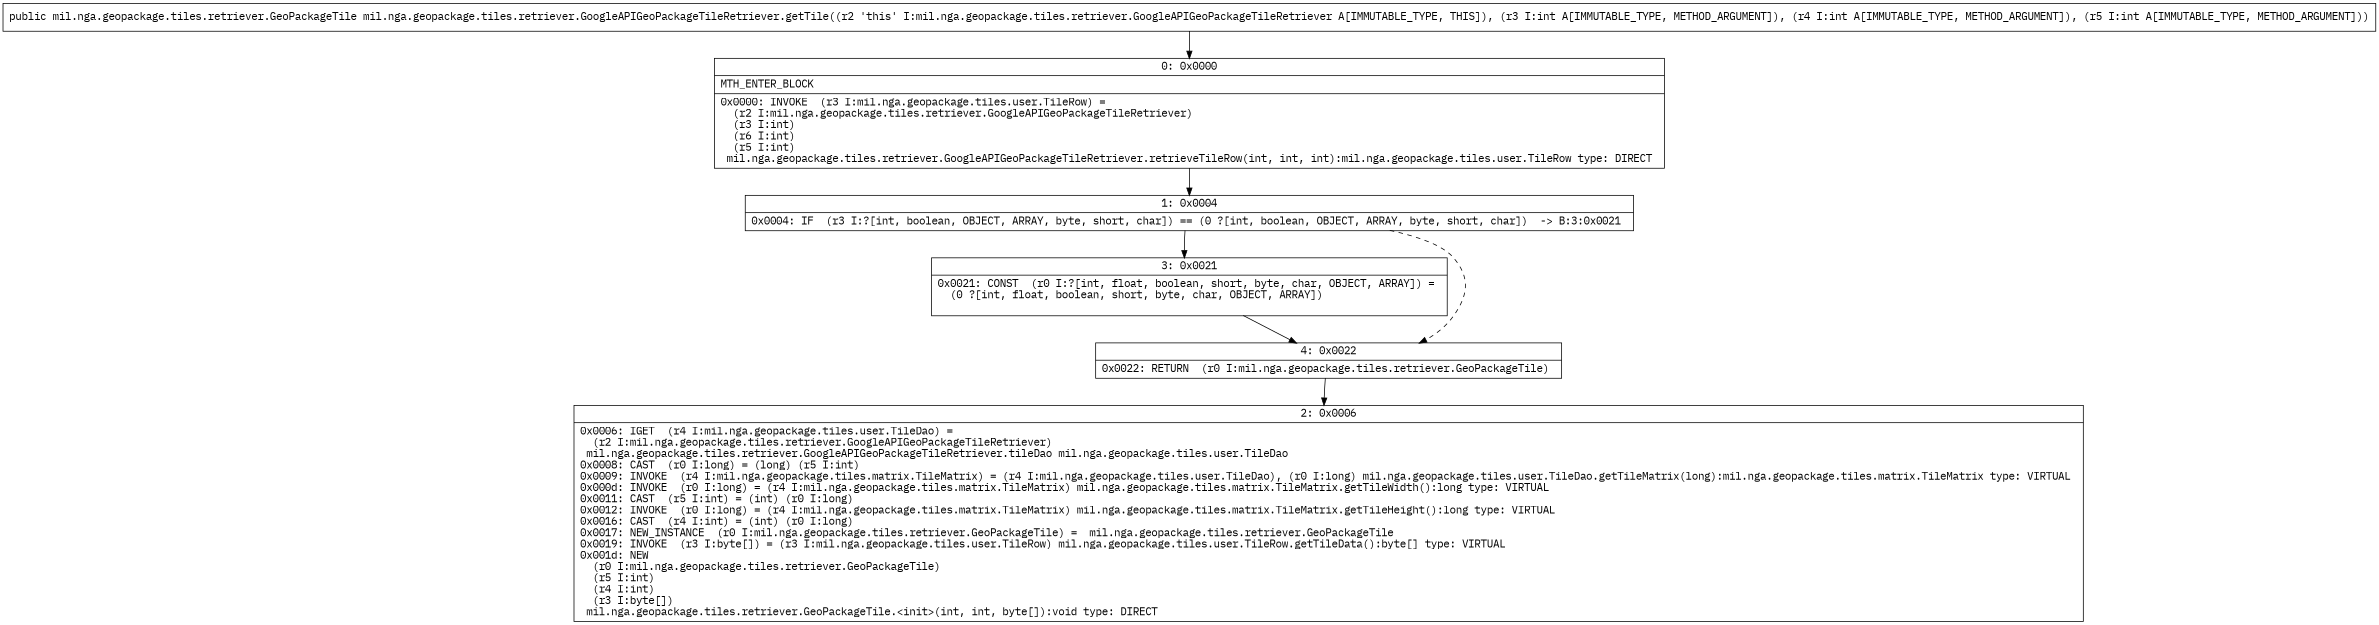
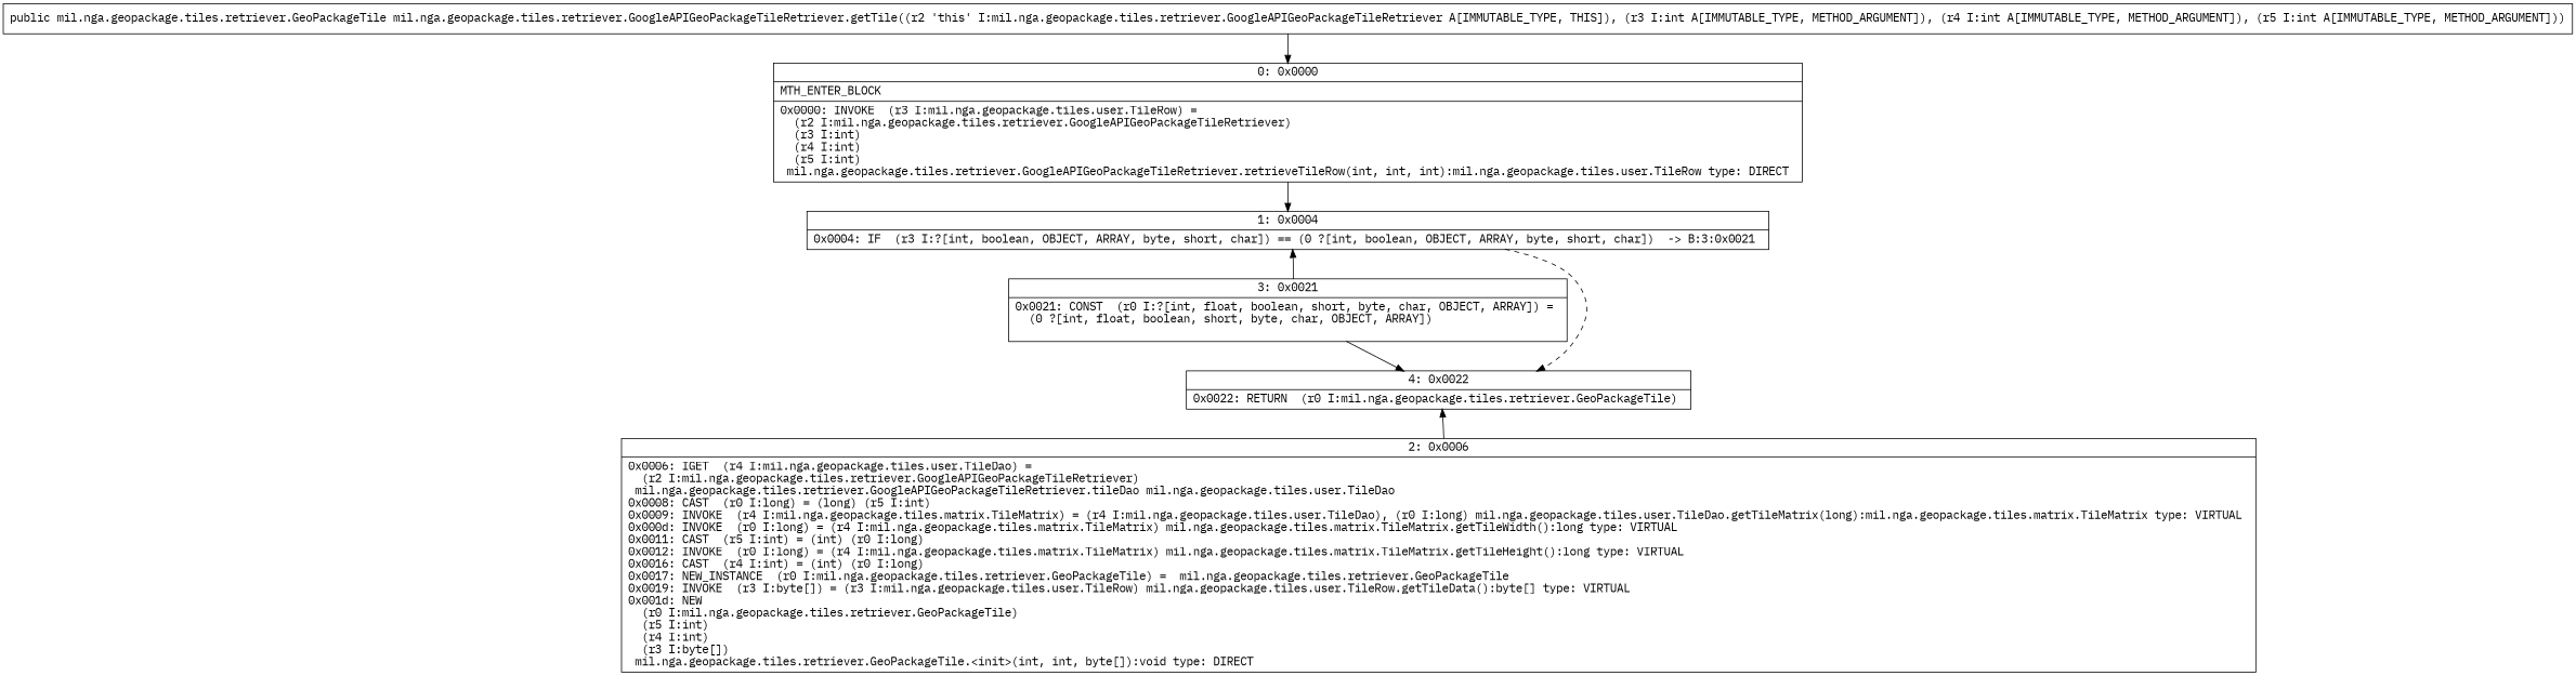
  digraph {
    fontname="IBM Plex Mono"
    node [fontname="IBM Plex Mono" shape=record]
    edge [fontname="IBM Plex Mono"]
-   n1 [label="{0\:\ 0x0000|MTH_ENTER_BLOCK\l|0x0000: INVOKE  (r3 I:mil.nga.geopackage.tiles.user.TileRow) = \l  (r2 I:mil.nga.geopackage.tiles.retriever.GoogleAPIGeoPackageTileRetriever)\l  (r3 I:int)\l  (r6 I:int)\l  (r5 I:int)\l mil.nga.geopackage.tiles.retriever.GoogleAPIGeoPackageTileRetriever.retrieveTileRow(int, int, int):mil.nga.geopackage.tiles.user.TileRow type: DIRECT \l}"]
+   n1 [label="{0\:\ 0x0000|MTH_ENTER_BLOCK\l|0x0000: INVOKE  (r3 I:mil.nga.geopackage.tiles.user.TileRow) = \l  (r2 I:mil.nga.geopackage.tiles.retriever.GoogleAPIGeoPackageTileRetriever)\l  (r3 I:int)\l  (r4 I:int)\l  (r5 I:int)\l mil.nga.geopackage.tiles.retriever.GoogleAPIGeoPackageTileRetriever.retrieveTileRow(int, int, int):mil.nga.geopackage.tiles.user.TileRow type: DIRECT \l}"]
    n2 [label="{1\:\ 0x0004|0x0004: IF  (r3 I:?[int, boolean, OBJECT, ARRAY, byte, short, char]) == (0 ?[int, boolean, OBJECT, ARRAY, byte, short, char])  \-\> B:3:0x0021 \l}"]
    n3 [label="{3\:\ 0x0021|0x0021: CONST  (r0 I:?[int, float, boolean, short, byte, char, OBJECT, ARRAY]) = \l  (0 ?[int, float, boolean, short, byte, char, OBJECT, ARRAY])\l \l}"]
    n4 [label="{4\:\ 0x0022|0x0022: RETURN  (r0 I:mil.nga.geopackage.tiles.retriever.GeoPackageTile) \l}"]
    n5 [label="{2\:\ 0x0006|0x0006: IGET  (r4 I:mil.nga.geopackage.tiles.user.TileDao) = \l  (r2 I:mil.nga.geopackage.tiles.retriever.GoogleAPIGeoPackageTileRetriever)\l mil.nga.geopackage.tiles.retriever.GoogleAPIGeoPackageTileRetriever.tileDao mil.nga.geopackage.tiles.user.TileDao \l0x0008: CAST  (r0 I:long) = (long) (r5 I:int) \l0x0009: INVOKE  (r4 I:mil.nga.geopackage.tiles.matrix.TileMatrix) = (r4 I:mil.nga.geopackage.tiles.user.TileDao), (r0 I:long) mil.nga.geopackage.tiles.user.TileDao.getTileMatrix(long):mil.nga.geopackage.tiles.matrix.TileMatrix type: VIRTUAL \l0x000d: INVOKE  (r0 I:long) = (r4 I:mil.nga.geopackage.tiles.matrix.TileMatrix) mil.nga.geopackage.tiles.matrix.TileMatrix.getTileWidth():long type: VIRTUAL \l0x0011: CAST  (r5 I:int) = (int) (r0 I:long) \l0x0012: INVOKE  (r0 I:long) = (r4 I:mil.nga.geopackage.tiles.matrix.TileMatrix) mil.nga.geopackage.tiles.matrix.TileMatrix.getTileHeight():long type: VIRTUAL \l0x0016: CAST  (r4 I:int) = (int) (r0 I:long) \l0x0017: NEW_INSTANCE  (r0 I:mil.nga.geopackage.tiles.retriever.GeoPackageTile) =  mil.nga.geopackage.tiles.retriever.GeoPackageTile \l0x0019: INVOKE  (r3 I:byte[]) = (r3 I:mil.nga.geopackage.tiles.user.TileRow) mil.nga.geopackage.tiles.user.TileRow.getTileData():byte[] type: VIRTUAL \l0x001d: NEW  \l  (r0 I:mil.nga.geopackage.tiles.retriever.GeoPackageTile)\l  (r5 I:int)\l  (r4 I:int)\l  (r3 I:byte[])\l mil.nga.geopackage.tiles.retriever.GeoPackageTile.\<init\>(int, int, byte[]):void type: DIRECT \l}"]
    n6 [label="{public mil.nga.geopackage.tiles.retriever.GeoPackageTile mil.nga.geopackage.tiles.retriever.GoogleAPIGeoPackageTileRetriever.getTile((r2 'this' I:mil.nga.geopackage.tiles.retriever.GoogleAPIGeoPackageTileRetriever A[IMMUTABLE_TYPE, THIS]), (r3 I:int A[IMMUTABLE_TYPE, METHOD_ARGUMENT]), (r4 I:int A[IMMUTABLE_TYPE, METHOD_ARGUMENT]), (r5 I:int A[IMMUTABLE_TYPE, METHOD_ARGUMENT])) }"]
    n1 -> n2
-   n2 -> n3
+   n3 -> n2
    n2 -> n4 [style=dashed]
    n3 -> n4
-   n4 -> n5
+   n5 -> n4
    n6 -> n1
  }
